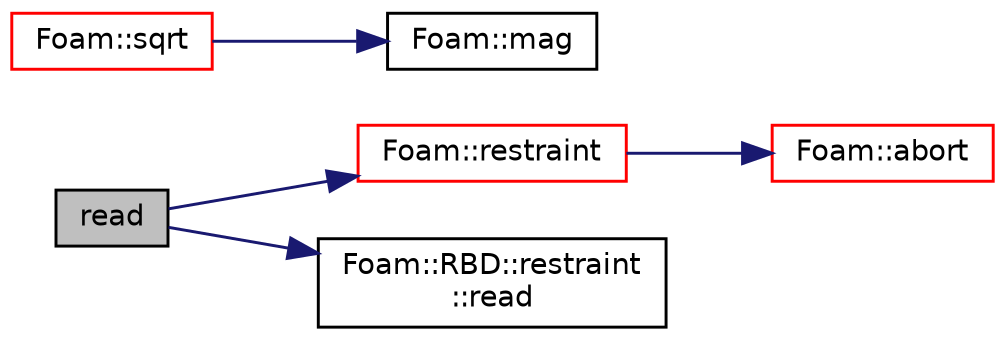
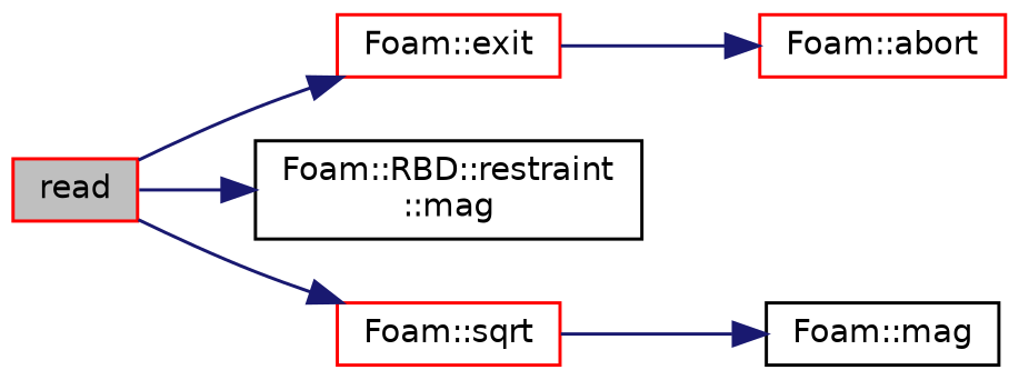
  digraph {
    rankdir=LR
    node [color=black fontname=Helvetica fontsize=10 shape=record]
    edge [color=midnightblue fontname=Helvetica fontsize=10 labelfontname=Helvetica labelfontsize=10 style=solid]
-   n1 [fillcolor=grey75 fontcolor=black height=0.2 label=read style=filled width=0.4]
-   n2 [color=red height=0.2 label="Foam::restraint" width=0.4]
-   n3 [height=0.2 label="Foam::RBD::restraint\l::read" width=0.4]
+   n1 [color=red fillcolor=grey75 fontcolor=black height=0.2 label=read style=filled width=0.4]
+   n2 [color=red height=0.2 label="Foam::exit" width=0.4]
+   n3 [height=0.2 label="Foam::RBD::restraint\l::mag" width=0.4]
    n4 [color=red height=0.2 label="Foam::sqrt" width=0.4]
    n5 [color=red height=0.2 label="Foam::abort" width=0.4]
    n6 [height=0.2 label="Foam::mag" width=0.4]
    n1 -> n2
    n1 -> n3
+   n1 -> n4
    n2 -> n5
    n4 -> n6
  }
